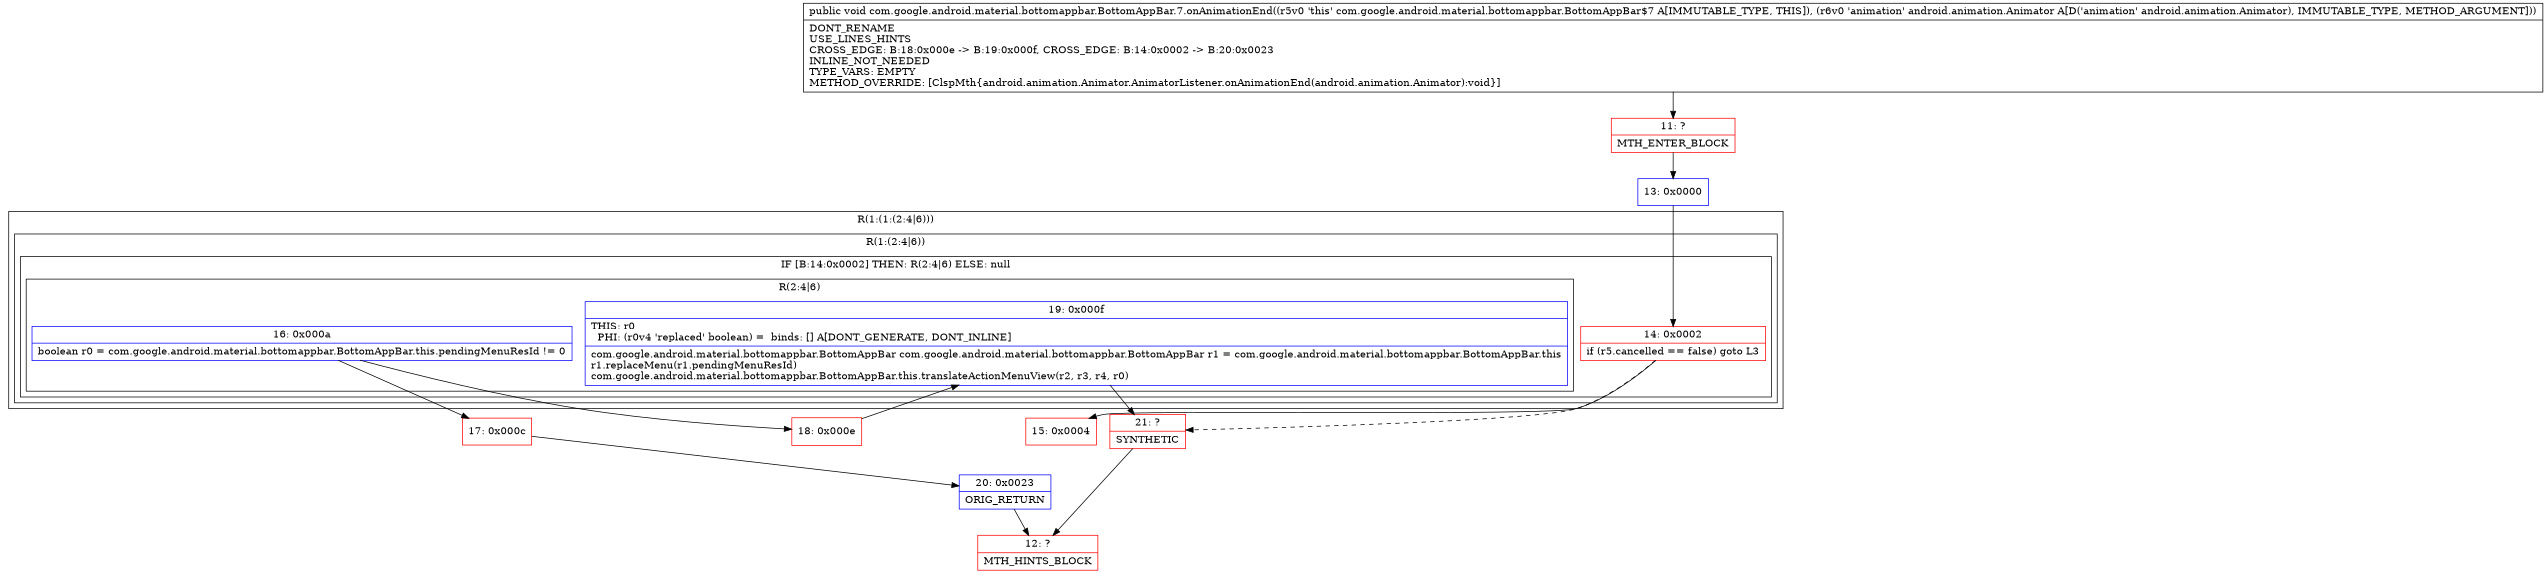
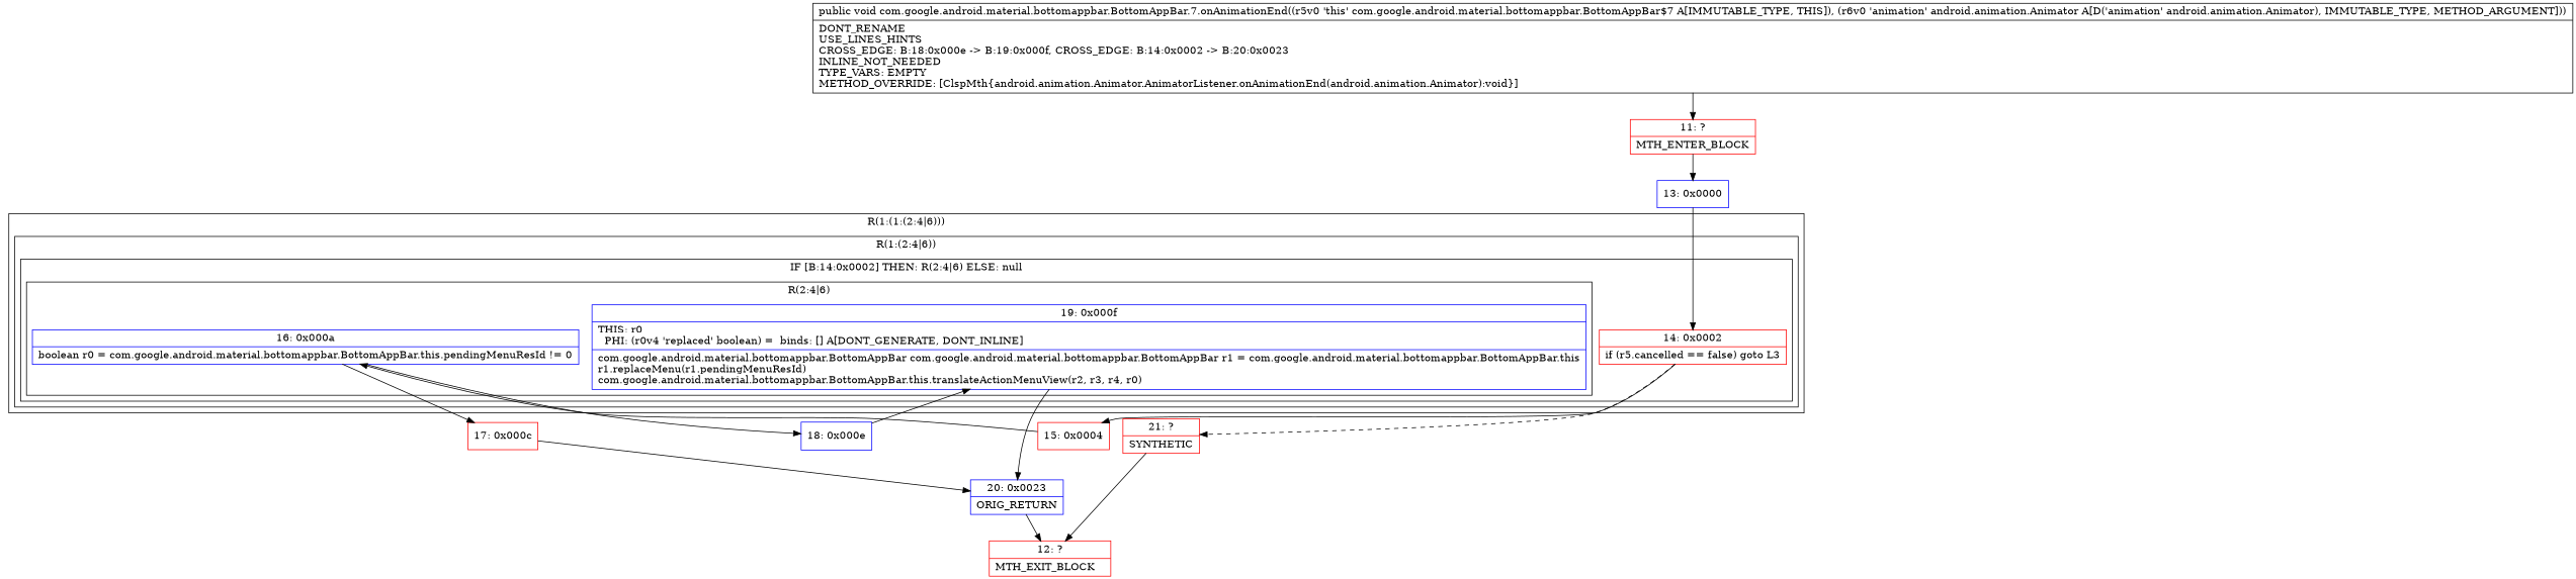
  digraph {
    node [color=red shape=record]
    n1 [color=blue label="{16\:\ 0x000a|boolean r0 = com.google.android.material.bottomappbar.BottomAppBar.this.pendingMenuResId != 0\l}"]
    n2 [color=blue label="{19\:\ 0x000f|THIS: r0 \l  PHI: (r0v4 'replaced' boolean) =  binds: [] A[DONT_GENERATE, DONT_INLINE]\l|com.google.android.material.bottomappbar.BottomAppBar com.google.android.material.bottomappbar.BottomAppBar r1 = com.google.android.material.bottomappbar.BottomAppBar.this\lr1.replaceMenu(r1.pendingMenuResId)\lcom.google.android.material.bottomappbar.BottomAppBar.this.translateActionMenuView(r2, r3, r4, r0)\l}"]
    n3 [label="{14\:\ 0x0002|if (r5.cancelled == false) goto L3\l}"]
    n4 [label="{17\:\ 0x000c}"]
-   n5 [label="{18\:\ 0x000e}"]
+   n5 [color=blue label="{18\:\ 0x000e}"]
    n6 [color=blue label="{20\:\ 0x0023|ORIG_RETURN\l}"]
    n7 [label="{15\:\ 0x0004}"]
    n8 [label="{21\:\ ?|SYNTHETIC\l}"]
-   n9 [label="{12\:\ ?|MTH_HINTS_BLOCK\l}"]
+   n9 [label="{12\:\ ?|MTH_EXIT_BLOCK\l}"]
    n10 [label="{11\:\ ?|MTH_ENTER_BLOCK\l}"]
    n11 [color=blue label="{13\:\ 0x0000}"]
    n12 [label="{public void com.google.android.material.bottomappbar.BottomAppBar.7.onAnimationEnd((r5v0 'this' com.google.android.material.bottomappbar.BottomAppBar$7 A[IMMUTABLE_TYPE, THIS]), (r6v0 'animation' android.animation.Animator A[D('animation' android.animation.Animator), IMMUTABLE_TYPE, METHOD_ARGUMENT]))  | DONT_RENAME\lUSE_LINES_HINTS\lCROSS_EDGE: B:18:0x000e \-\> B:19:0x000f, CROSS_EDGE: B:14:0x0002 \-\> B:20:0x0023\lINLINE_NOT_NEEDED\lTYPE_VARS: EMPTY\lMETHOD_OVERRIDE: [ClspMth\{android.animation.Animator.AnimatorListener.onAnimationEnd(android.animation.Animator):void\}]\l}" color=""]
    subgraph cluster_1 {
      label="R(1:(1:(2:4|6)))"
      subgraph cluster_2 {
        label="R(1:(2:4|6))"
        subgraph cluster_3 {
          label="IF [B:14:0x0002] THEN: R(2:4|6) ELSE: null"
          n3
          subgraph cluster_4 {
            label="R(2:4|6)"
            n1
            n2
          }
        }
      }
    }
    n1 -> n4
    n1 -> n5
-   n2 -> n8
+   n2 -> n6
    n3 -> n7
    n3 -> n8 [style=dashed]
    n4 -> n6
    n5 -> n2
    n6 -> n9
+   n7 -> n1
    n8 -> n9
    n10 -> n11
    n11 -> n3
    n12 -> n10
  }
